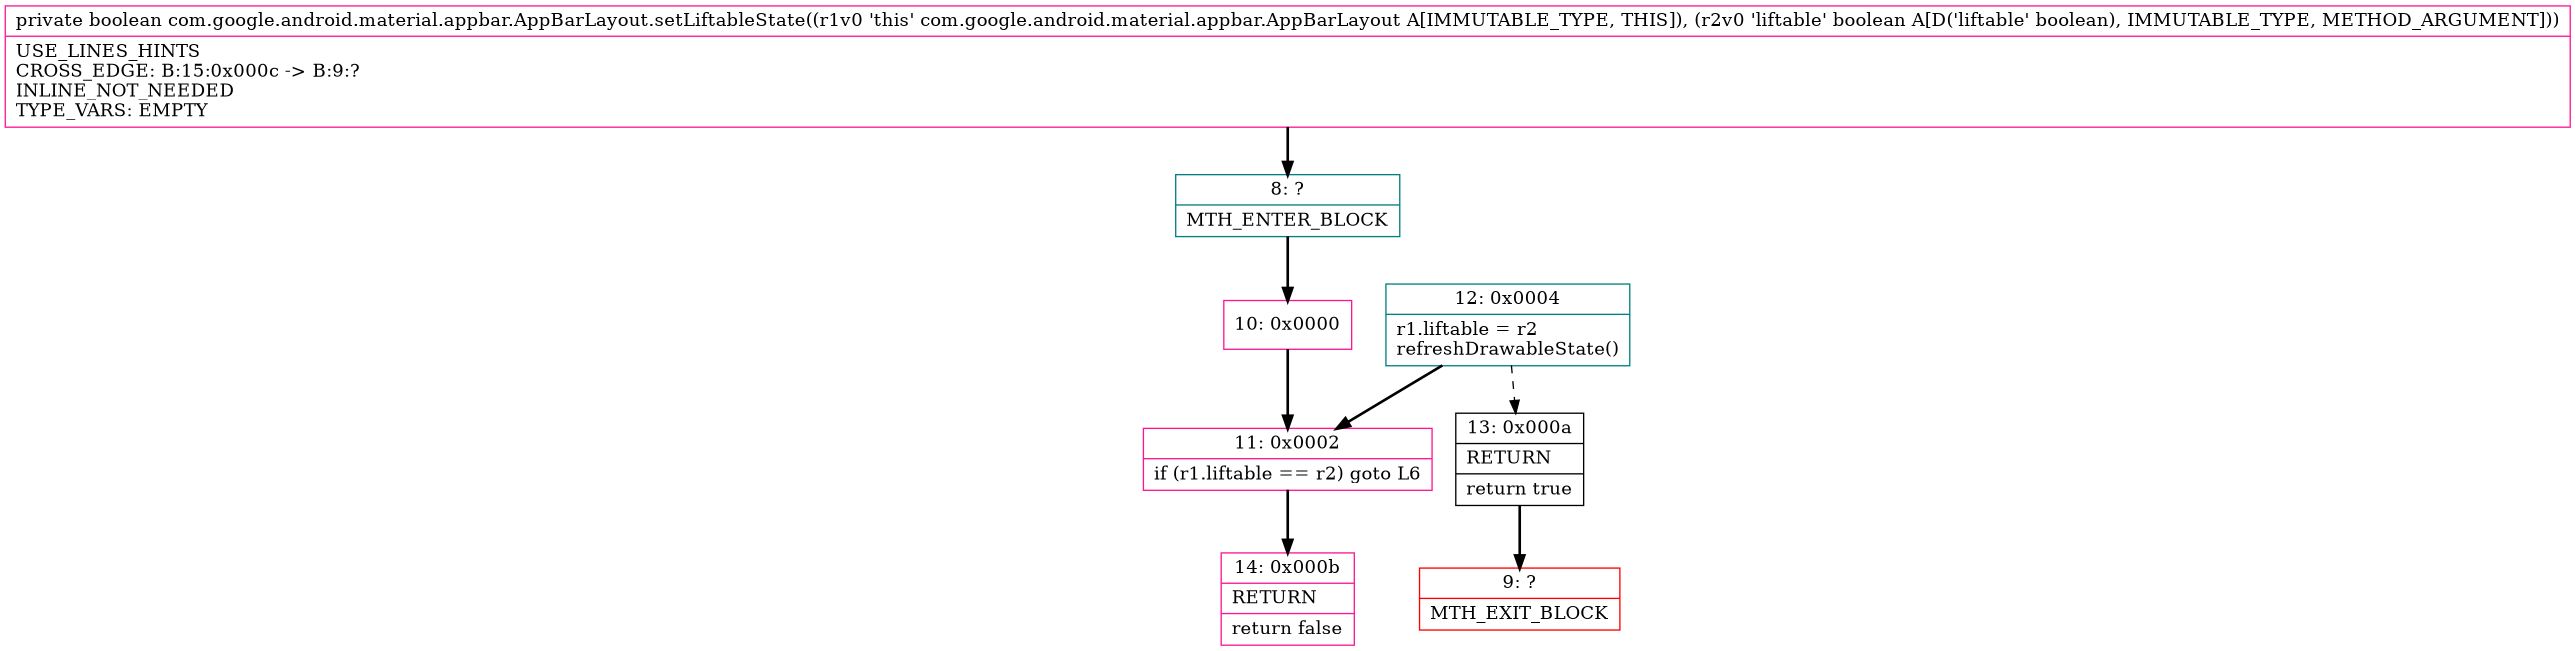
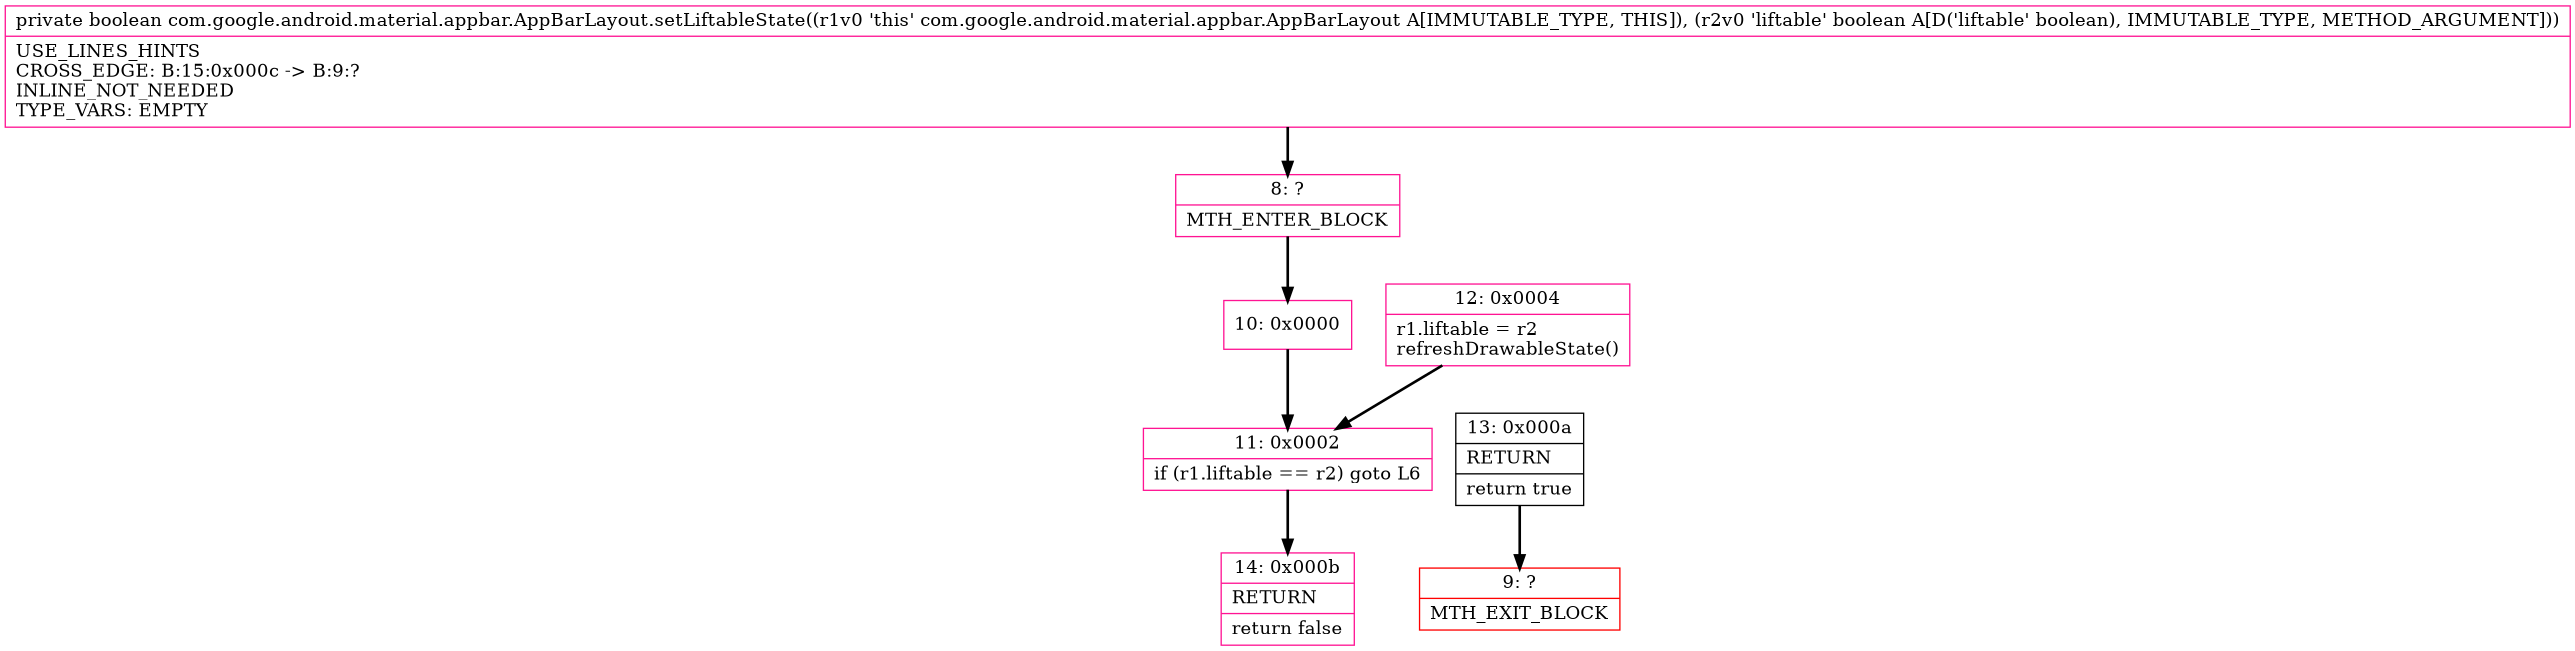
  digraph {
    node [color=deeppink shape=record]
    edge [style=bold]
-   n1 [color=teal label="{8\:\ ?|MTH_ENTER_BLOCK\l}"]
+   n1 [label="{8\:\ ?|MTH_ENTER_BLOCK\l}"]
    n2 [label="{10\:\ 0x0000}"]
    n3 [label="{11\:\ 0x0002|if (r1.liftable == r2) goto L6\l}"]
    n4 [label="{14\:\ 0x000b|RETURN\l|return false\l}"]
-   n5 [color=teal label="{12\:\ 0x0004|r1.liftable = r2\lrefreshDrawableState()\l}"]
+   n5 [label="{12\:\ 0x0004|r1.liftable = r2\lrefreshDrawableState()\l}"]
    n6 [color=black label="{13\:\ 0x000a|RETURN\l|return true\l}"]
    n7 [color=red label="{9\:\ ?|MTH_EXIT_BLOCK\l}"]
    n8 [label="{private boolean com.google.android.material.appbar.AppBarLayout.setLiftableState((r1v0 'this' com.google.android.material.appbar.AppBarLayout A[IMMUTABLE_TYPE, THIS]), (r2v0 'liftable' boolean A[D('liftable' boolean), IMMUTABLE_TYPE, METHOD_ARGUMENT]))  | USE_LINES_HINTS\lCROSS_EDGE: B:15:0x000c \-\> B:9:?\lINLINE_NOT_NEEDED\lTYPE_VARS: EMPTY\l}"]
    n1 -> n2
    n2 -> n3
    n3 -> n4
    n5 -> n3
-   n5 -> n6 [style=dashed]
    n6 -> n7
    n8 -> n1
  }
